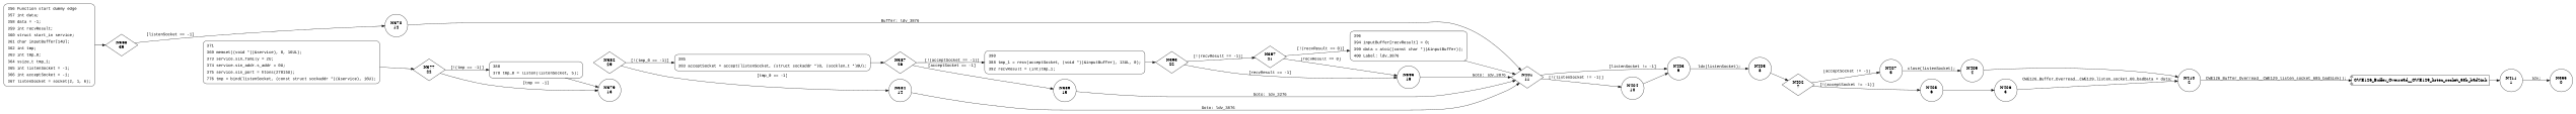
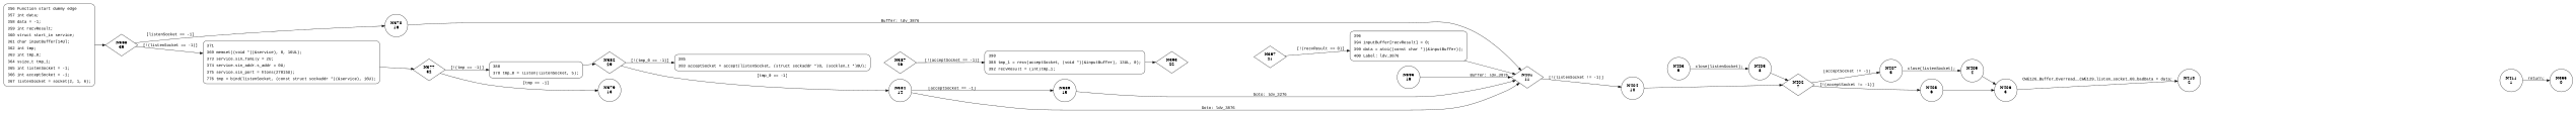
  digraph {
    rankdir=LR
    node [shape=circle]
    edge [fontname="Courier New"]
    n1 [label="N368\n39" shape=diamond]
-   n2 [label="N370\n12"]
+   n2 [label="N370\n16"]
    n3 [fillcolor=white fontname="Courier New" label=<<table border="0" cellborder="0" cellpadding="3" bgcolor="white"><tr><td align="right">371</td><td align="left"></td></tr><tr><td align="right">369</td><td align="left">memset((void *)(&amp;service), 0, 16UL);</td></tr><tr><td align="right">373</td><td align="left">service.sin_family = 2U;</td></tr><tr><td align="right">374</td><td align="left">service.sin_addr.s_addr = 0U;</td></tr><tr><td align="right">375</td><td align="left">service.sin_port = htons(27015U);</td></tr><tr><td align="right">776</td><td align="left">tmp = bind(listenSocket, (const struct sockaddr *)(&amp;service), 16U);</td></tr></table>> penwidth=1 shape=Mrecord style="filled,bold"]
    n4 [label="N401\n11" shape=diamond]
-   n5 [label="N377\n22" shape=diamond]
+   n5 [label="N377\n32" shape=diamond]
    n6 [label="N403\n9"]
    n7 [label="N404\n10"]
    n8 [label="N379\n13"]
    n9 [fillcolor=white fontname="Courier New" label=<<table border="0" cellborder="0" cellpadding="3" bgcolor="white"><tr><td align="right">380</td><td align="left"></td></tr><tr><td align="right">378</td><td align="left">tmp_0 = listen(listenSocket, 5);</td></tr></table>> penwidth=1 shape=Mrecord style="filled,bold"]
    n10 [label="N382\n29" shape=diamond]
    n11 [label="N384\n14"]
    n12 [fillcolor=white fontname="Courier New" label=<<table border="0" cellborder="0" cellpadding="3" bgcolor="white"><tr><td align="right">385</td><td align="left"></td></tr><tr><td align="right">383</td><td align="left">acceptSocket = accept(listenSocket, (struct sockaddr *)0, (socklen_t *)0U);</td></tr></table>> penwidth=1 shape=Mrecord style="filled,bold"]
    n13 [label="N387\n26" shape=diamond]
    n14 [label="N389\n15"]
    n15 [fillcolor=white fontname="Courier New" label=<<table border="0" cellborder="0" cellpadding="3" bgcolor="white"><tr><td align="right">390</td><td align="left"></td></tr><tr><td align="right">388</td><td align="left">tmp_1 = recv(acceptSocket, (void *)(&amp;inputBuffer), 13UL, 0);</td></tr><tr><td align="right">392</td><td align="left">recvResult = (int)tmp_1;</td></tr></table>> penwidth=1 shape=Mrecord style="filled,bold"]
    n16 [label="N393\n22" shape=diamond]
    n17 [label="N395\n16"]
    n18 [label="N397\n21" shape=diamond]
    n19 [fillcolor=white fontname="Courier New" label=<<table border="0" cellborder="0" cellpadding="3" bgcolor="white"><tr><td align="right">396</td><td align="left"></td></tr><tr><td align="right">394</td><td align="left">inputBuffer[recvResult] = 0;</td></tr><tr><td align="right">399</td><td align="left">data = atoi((const char *)(&amp;inputBuffer));</td></tr><tr><td align="right">400</td><td align="left">Label: ldv_3876</td></tr></table>> penwidth=1 shape=Mrecord style="filled,bold"]
    n20 [label="N405\n8"]
    n21 [label="N402\n7" shape=diamond]
    n22 [label="N407\n5"]
    n23 [label="N408\n6"]
    n24 [label="N409\n4"]
    n25 [label="N406\n3"]
    n26 [label="N410\n2"]
-   n27 [label=CWE126_Buffer_Overread__CWE129_listen_socket_68b_badSink shape=component]
    n28 [label="N411\n1"]
    n29 [label="N355\n0"]
    n30 [fillcolor=white fontname="Courier New" label=<<table border="0" cellborder="0" cellpadding="3" bgcolor="white"><tr><td align="right">356</td><td align="left">Function start dummy edge</td></tr><tr><td align="right">357</td><td align="left">int data;</td></tr><tr><td align="right">358</td><td align="left">data = -1;</td></tr><tr><td align="right">359</td><td align="left">int recvResult;</td></tr><tr><td align="right">360</td><td align="left">struct start_in service;</td></tr><tr><td align="right">361</td><td align="left">char inputBuffer[14U];</td></tr><tr><td align="right">362</td><td align="left">int tmp;</td></tr><tr><td align="right">363</td><td align="left">int tmp_0;</td></tr><tr><td align="right">364</td><td align="left">ssize_t tmp_1;</td></tr><tr><td align="right">365</td><td align="left">int listenSocket = -1;</td></tr><tr><td align="right">366</td><td align="left">int acceptSocket = -1;</td></tr><tr><td align="right">367</td><td align="left">listenSocket = socket(2, 1, 6);</td></tr></table>> penwidth=1 shape=Mrecord style="filled,bold"]
    n1 -> n2 [label="[listenSocket == -1]"]
+   n1 -> n3 [label="[!(listenSocket == -1)]"]
    n2 -> n4 [label="Buffer: ldv_3876"]
    n3 -> n5 [fontname=""]
-   n4 -> n6 [label="[listenSocket != -1]"]
    n4 -> n7 [label="[!(listenSocket != -1)]"]
    n5 -> n8 [label="[tmp == -1]"]
    n5 -> n9 [label="[!(tmp == -1)]"]
-   n6 -> n20 [label="ldv(listenSocket);"]
-   n7 -> n6
-   n9 -> n8 [fontname=""]
+   n6 -> n20 [label="close(listenSocket);"]
+   n7 -> n21
+   n9 -> n10 [fontname=""]
    n10 -> n11 [label="[tmp_0 == -1]"]
    n10 -> n12 [label="[!(tmp_0 == -1)]"]
    n11 -> n4 [label="Goto: ldv_3876"]
-   n12 -> n13 [fontname=""]
-   n13 -> n14 [label="[acceptSocket == -1]"]
+   n11 -> n14 [label="[acceptSocket == -1]"]
    n13 -> n15 [label="[!(acceptSocket == -1)]"]
    n14 -> n4 [label="Goto: ldv_3276"]
    n15 -> n16 [fontname=""]
-   n16 -> n17 [label="[recvResult == -1]"]
-   n16 -> n18 [label="[!(recvResult == -1)]"]
-   n17 -> n4 [label="Goto: ldv_3876"]
-   n18 -> n17 [label="[recvResult == 0]"]
+   n17 -> n4 [label="Buffer: ldv_3876"]
    n18 -> n19 [label="[!(recvResult == 0)]"]
    n19 -> n4 [fontname=""]
    n20 -> n21
    n21 -> n22 [label="[acceptSocket != -1]"]
    n21 -> n23 [label="[!(acceptSocket != -1)]"]
    n22 -> n24 [label="close(listenSocket);"]
    n23 -> n25
-   n24 -> n26
+   n24 -> n25
    n25 -> n26 [label="CWE126_Buffer_Overread__CWE129_listen_socket_68_badData = data;"]
-   n26 -> n27 [label="CWE126_Buffer_Overread__CWE129_listen_socket_68b_badSink();"]
-   n27 -> n28
-   n28 -> n29 [label="ldv;"]
+   n28 -> n29 [label="return;"]
    n30 -> n1 [fontname=""]
  }
